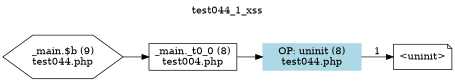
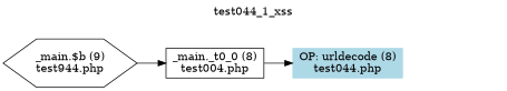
  digraph {
    label=test044_1_xss
    labelloc=t
    rankdir=LR
    node [shape=box]
-   n1 [label="_main.$b (9)\ntest044.php" shape=hexagon]
+   n1 [label="_main.$b (9)\ntest944.php" shape=hexagon]
    n2 [label="_main._t0_0 (8)\ntest004.php"]
-   n3 [color=lightblue label="OP: uninit (8)\ntest044.php" style=filled]
-   n4 [label="<uninit>" shape=note]
+   n3 [color=lightblue label="OP: urldecode (8)\ntest044.php" style=filled]
    n1 -> n2
    n2 -> n3
-   n3 -> n4 [label=1]
  }
